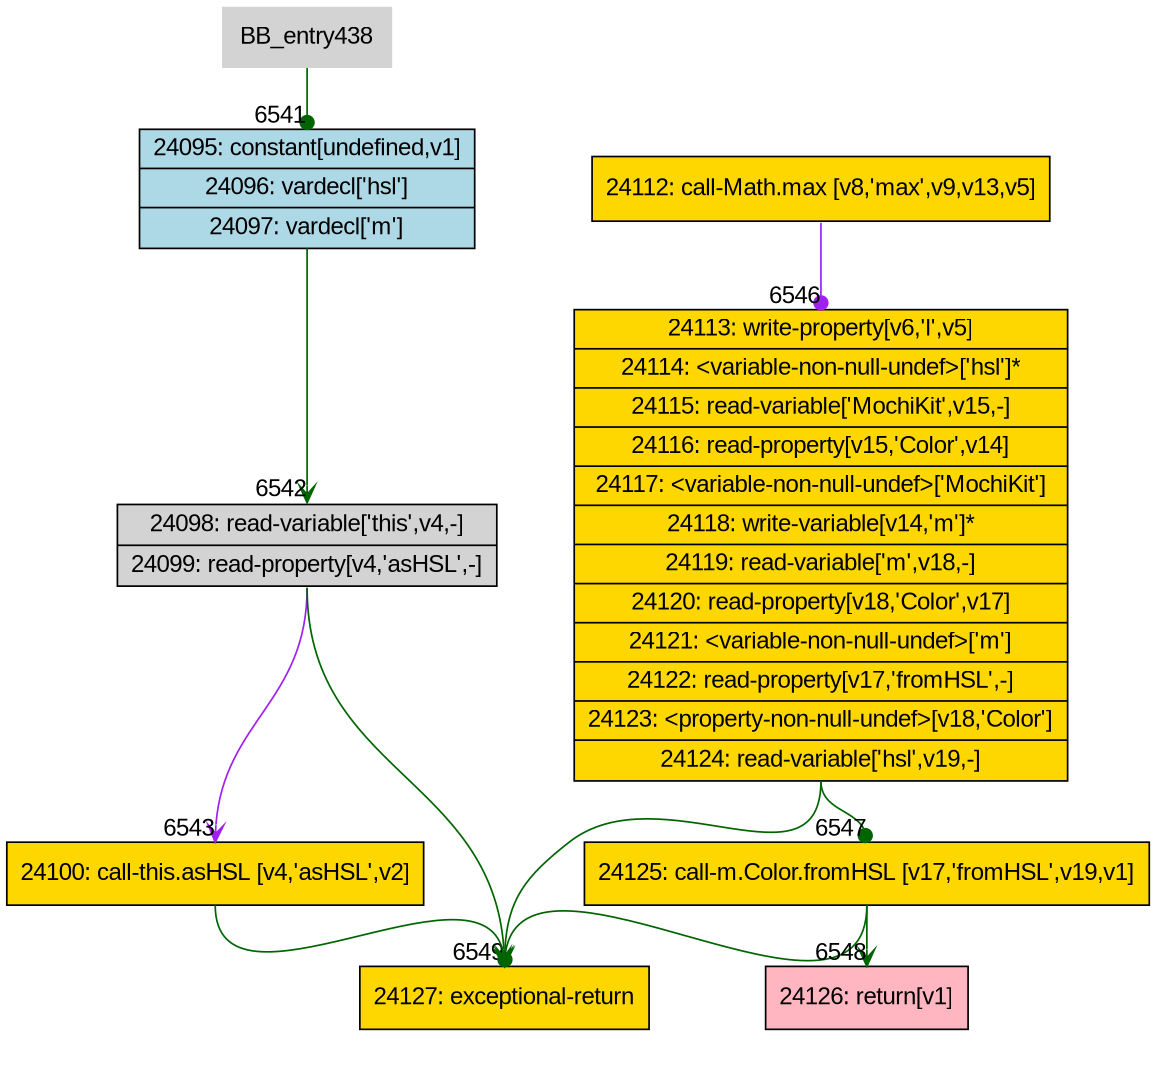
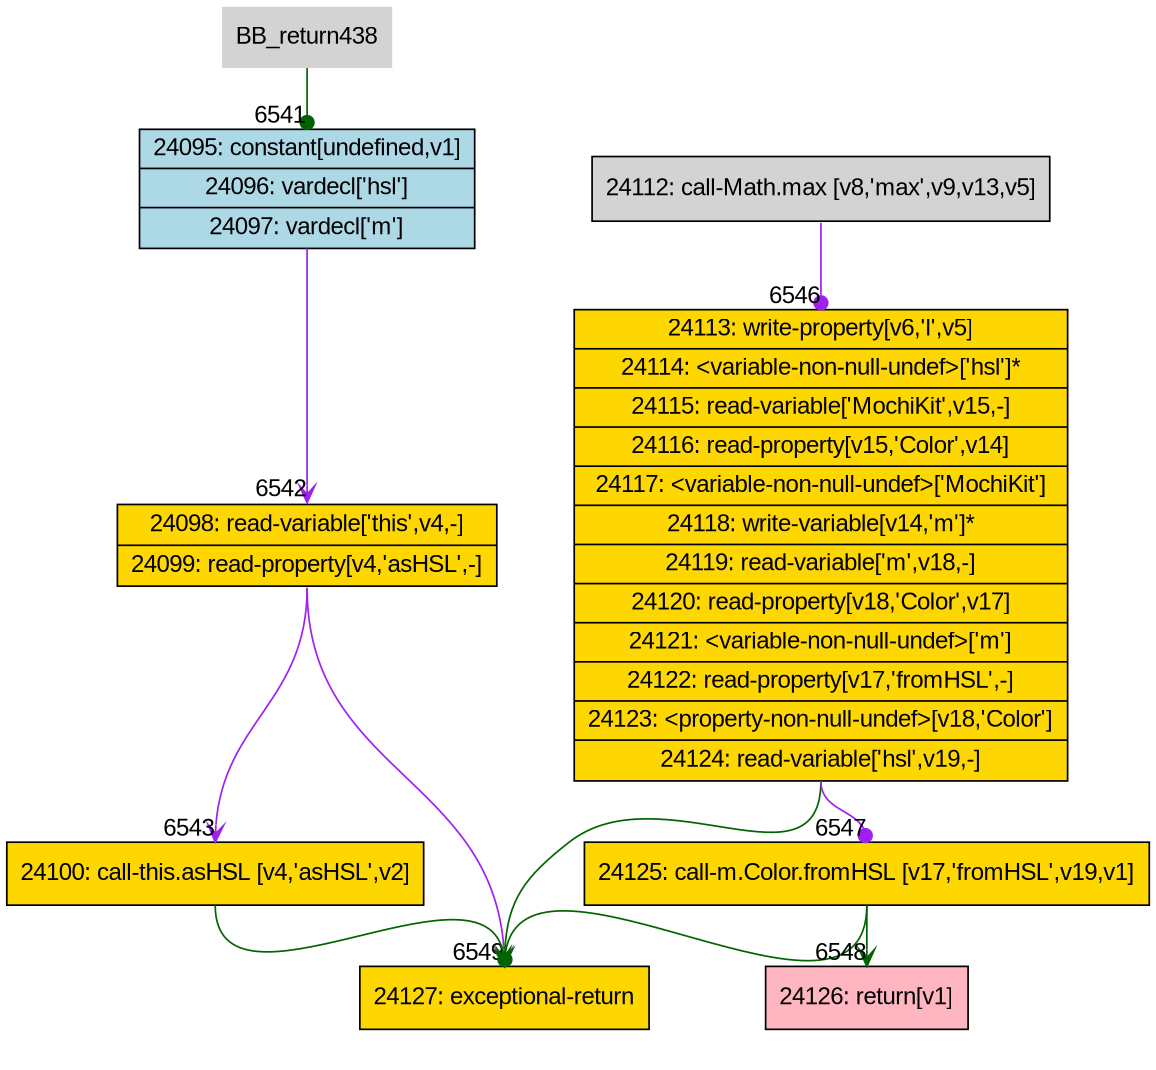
  digraph {
    fontname="Liberation Sans"
    rankdir=TD
    node [fillcolor=gold fontname="Liberation Sans" shape=record style=filled]
    edge [arrowhead=vee color=darkgreen fontname="Liberation Sans" headport=n tailport=s]
-   BB_entry438 [fillcolor=lightgrey shape=none]
+   BB_entry438 [fillcolor=lightgrey shape=none label=BB_return438]
    n2 [fillcolor=lightblue label="{24095: constant[undefined,v1]|24096: vardecl['hsl']|24097: vardecl['m']}"]
-   n3 [fillcolor=lightgrey label="{24098: read-variable['this',v4,-]|24099: read-property[v4,'asHSL',-]}"]
+   n3 [label="{24098: read-variable['this',v4,-]|24099: read-property[v4,'asHSL',-]}"]
    n4 [label="{24100: call-this.asHSL [v4,'asHSL',v2]}"]
    n5 [label="{24127: exceptional-return}"]
-   n6 [label="{24112: call-Math.max [v8,'max',v9,v13,v5]}"]
+   n6 [fillcolor=lightgrey label="{24112: call-Math.max [v8,'max',v9,v13,v5]}"]
    n7 [label="{24113: write-property[v6,'l',v5]|24114: \<variable-non-null-undef\>['hsl']*|24115: read-variable['MochiKit',v15,-]|24116: read-property[v15,'Color',v14]|24117: \<variable-non-null-undef\>['MochiKit']|24118: write-variable[v14,'m']*|24119: read-variable['m',v18,-]|24120: read-property[v18,'Color',v17]|24121: \<variable-non-null-undef\>['m']|24122: read-property[v17,'fromHSL',-]|24123: \<property-non-null-undef\>[v18,'Color']|24124: read-variable['hsl',v19,-]}"]
    n8 [label="{24125: call-m.Color.fromHSL [v17,'fromHSL',v19,v1]}"]
    n9 [fillcolor=lightpink label="{24126: return[v1]}"]
    BB_entry438 -> n2 [arrowhead=dot headlabel="    6541"]
-   n2 -> n3 [headlabel="      6542"]
+   n2 -> n3 [color=purple headlabel="      6542"]
    n3 -> n4 [color=purple headlabel="      6543"]
-   n3 -> n5 [headlabel="      6549"]
+   n3 -> n5 [color=purple headlabel="      6549"]
    n4 -> n5
    n6 -> n7 [arrowhead=dot color=purple headlabel="      6546"]
    n7 -> n5
-   n7 -> n8 [arrowhead=dot headlabel="      6547"]
+   n7 -> n8 [arrowhead=dot color=purple headlabel="      6547"]
    n8 -> n5 [arrowhead=dot]
    n8 -> n9 [headlabel="      6548"]
  }
